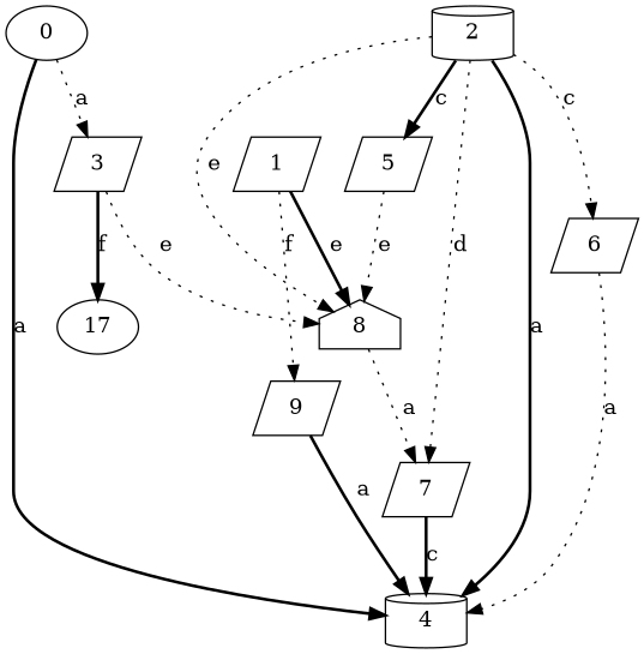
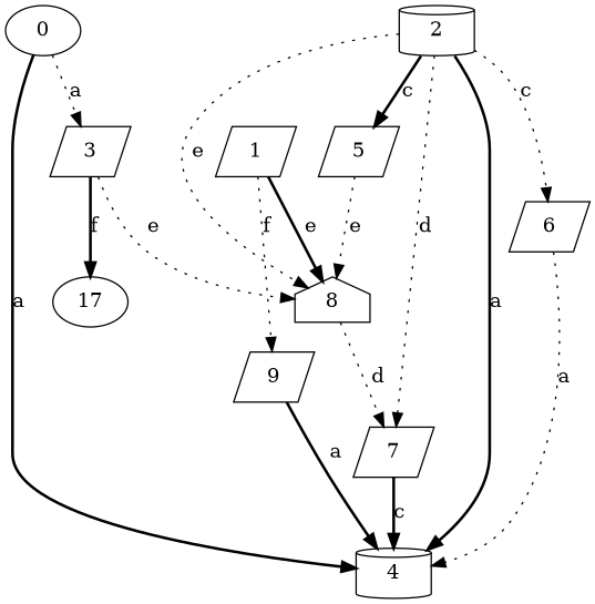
  strict digraph {
    node [shape=parallelogram]
    edge [style=dotted]
    0 [shape=ellipse]
    3
    4 [shape=cylinder]
    8 [shape=house]
    n5 [label=17 shape=ellipse]
    1
    9
    7
    2 [shape=cylinder]
    5
    6
    0 -> 3 [label=a]
    0 -> 4 [label=a style=bold]
    3 -> 8 [label=e]
    3 -> n5 [label=f style=bold]
-   8 -> 7 [label=a]
+   8 -> 7 [label=d]
    1 -> 8 [label=e style=bold]
    1 -> 9 [label=f]
    9 -> 4 [label=a style=bold]
    7 -> 4 [label=c style=bold]
    2 -> 4 [label=a style=bold]
    2 -> 8 [label=e]
    2 -> 7 [label=d]
    2 -> 5 [label=c style=bold]
    2 -> 6 [label=c]
    5 -> 8 [label=e]
    6 -> 4 [label=a]
  }
